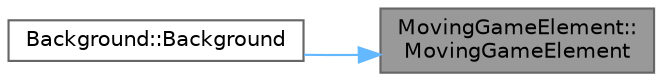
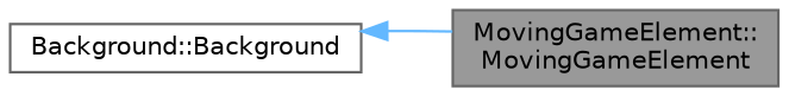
  digraph {
    rankdir=RL
    node [fontname=Helvetica fontsize=10 shape=box style=filled]
    n1 [color=gray40 fillcolor=grey60 fontcolor=black height=0.2 label="MovingGameElement::\lMovingGameElement" width=0.4]
    n2 [color=grey40 fillcolor=white height=0.2 label="Background::Background" width=0.4]
-   n1 -> n2 [color=steelblue1 dir=back fontname=Helvetica fontsize=10 labelfontname=Helvetica labelfontsize=10 style=solid]
+   n2 -> n1 [color=steelblue1 dir=back fontname=Helvetica fontsize=10 labelfontname=Helvetica labelfontsize=10 style=solid]
  }
